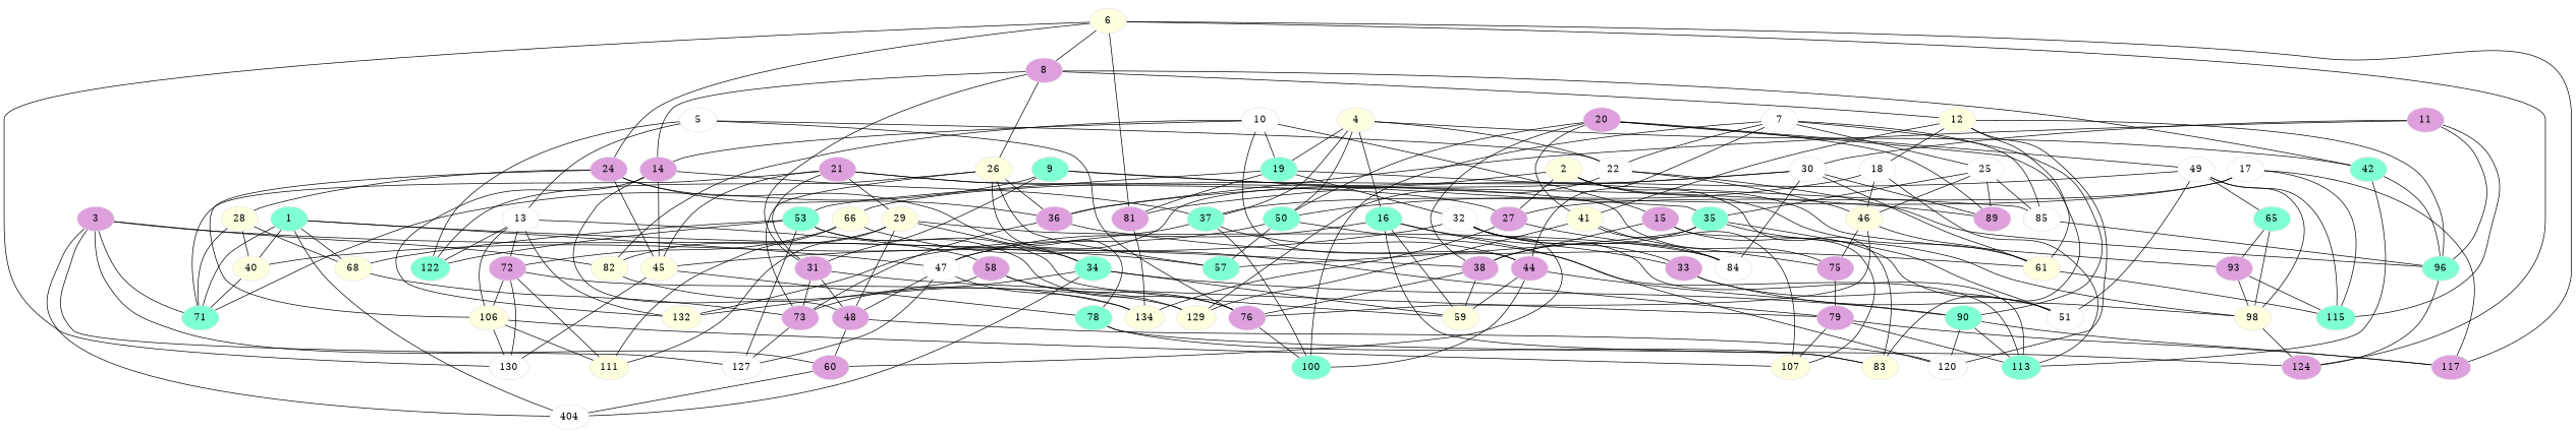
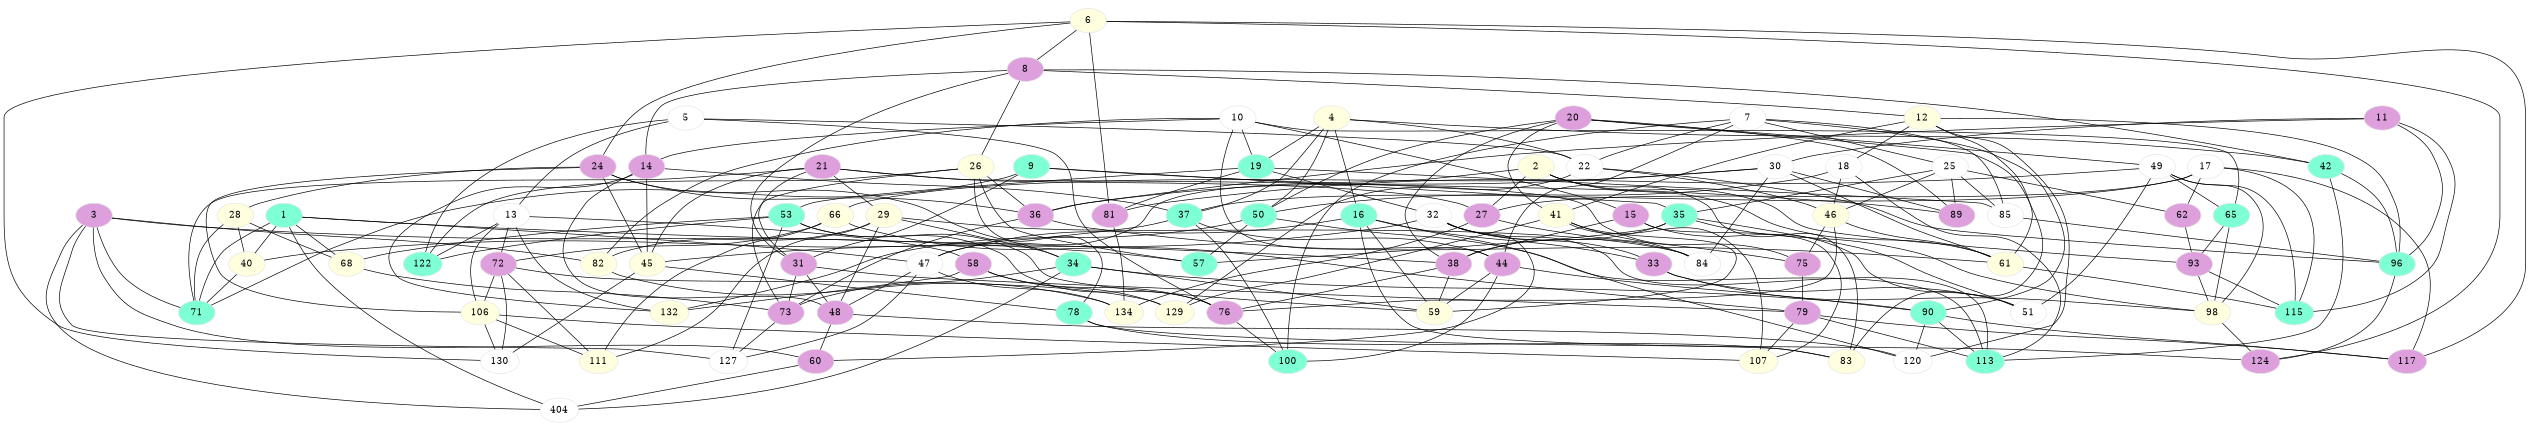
  graph {
    node [color=gray90 fillcolor=plum style=filled]
    1 [fillcolor=aquamarine super="+94"]
    38 [super="+70"]
    40 [fillcolor=lightyellow]
    47 [fillcolor=white super="+131"]
    68 [fillcolor=lightyellow]
    71 [fillcolor=aquamarine super="+142"]
    n7 [fillcolor=white label=404]
    76 [super="+105"]
    59 [fillcolor=lightyellow super="+121"]
    127 [fillcolor=white]
    48 [super="+139"]
    134 [fillcolor=lightyellow]
    73 [super="+108"]
    2 [fillcolor=lightyellow super="+55"]
    27 [super="+143"]
    61 [fillcolor=lightyellow super="+137"]
    83 [fillcolor=lightyellow]
    93 [super="+138"]
    75
    115 [fillcolor=aquamarine]
    98 [fillcolor=lightyellow super="+116"]
    3 [super="+91"]
    57 [fillcolor=aquamarine]
    60
    82 [fillcolor=lightyellow]
    4 [fillcolor=lightyellow super="+101"]
    16 [fillcolor=aquamarine super="+54"]
    19 [fillcolor=aquamarine super="+114"]
    22 [fillcolor=white super="+43"]
    37 [fillcolor=aquamarine super="+126"]
    42 [fillcolor=aquamarine]
    50 [fillcolor=aquamarine super="+74"]
    120 [fillcolor=white]
    33
    81
    85 [fillcolor=white]
    32 [fillcolor=white super="+102"]
    53 [fillcolor=aquamarine super="+123"]
    96 [fillcolor=aquamarine super="+141"]
    46 [fillcolor=lightyellow super="+80"]
    129 [fillcolor=lightyellow]
    44 [super="+92"]
    100 [fillcolor=aquamarine]
    113 [fillcolor=aquamarine super="+135"]
    132 [fillcolor=lightyellow]
    13 [fillcolor=white super="+23"]
    122 [fillcolor=aquamarine]
    58
    72 [super="+140"]
    106 [fillcolor=lightyellow super="+125"]
    5 [fillcolor=white]
    6 [fillcolor=lightyellow super="+77"]
    8 [super="+109"]
    24 [super="+52"]
    117
    124
    130 [fillcolor=white]
    12 [fillcolor=lightyellow super="+119"]
    14 [super="+64"]
    26 [fillcolor=lightyellow super="+99"]
    31 [super="+97"]
    36 [super="+110"]
    45 [fillcolor=lightyellow super="+112"]
    28 [fillcolor=lightyellow]
    34 [fillcolor=aquamarine super="+88"]
    7 [fillcolor=white super="+103"]
    25 [fillcolor=white super="+86"]
    90 [fillcolor=aquamarine super="+95"]
    35 [fillcolor=aquamarine super="+63"]
    89
+   62
    18 [fillcolor=white]
    41 [fillcolor=lightyellow super="+136"]
    78 [fillcolor=aquamarine]
    79 [super="+118"]
    9 [fillcolor=aquamarine]
    51 [fillcolor=white]
    10 [fillcolor=white super="+128"]
    15
    65 [fillcolor=aquamarine]
    107 [fillcolor=lightyellow]
    30 [fillcolor=white super="+39"]
    84 [fillcolor=white]
    66 [fillcolor=lightyellow]
    11
    111 [fillcolor=lightyellow]
    17 [fillcolor=white super="+67"]
    20 [super="+69"]
    49 [fillcolor=white super="+133"]
    21 [super="+87"]
    29 [fillcolor=lightyellow super="+56"]
    1 -- 38
    1 -- 40
    1 -- 47
    1 -- 68
    1 -- 71
    1 -- n7
    38 -- 76
    38 -- 59
    40 -- 71
    47 -- 127
    47 -- 48
    47 -- 134
    68 -- 73
    76 -- 100
    48 -- 60
    48 -- 120
    73 -- 127
    2 -- 47
    2 -- 27 [weight=2]
    2 -- 61
    2 -- 83
    2 -- 93
    27 -- 134
    27 -- 75
    61 -- 115
    93 -- 115
    93 -- 98
    75 -- 79
    98 -- 124
    3 -- 71
    3 -- n7
    3 -- 127
    3 -- 57
    3 -- 60
    3 -- 82
    60 -- n7
    82 -- 134
    4 -- 16
    4 -- 19
    4 -- 22
    4 -- 37
    4 -- 42
    4 -- 50
    16 -- 47
    16 -- 59
    16 -- 83
    16 -- 120
    16 -- 33
    19 -- 81
    19 -- 85
    19 -- 32
    19 -- 53
    22 -- 96
    22 -- 46
    22 -- 129
    37 -- 40
    37 -- 44
    37 -- 100
    42 -- 96
    42 -- 113
    50 -- 57
    50 -- 113
    50 -- 132
    33 -- 98
    33 -- 51
    81 -- 134
    85 -- 96
    32 -- 60
    32 -- 33
    32 -- 113
    32 -- 45
    32 -- 84
    53 -- 68
    53 -- 76
    53 -- 59
    53 -- 127
    53 -- 122
    96 -- 124
    46 -- 76
    46 -- 61
    46 -- 75
    44 -- 59
    44 -- 100
    44 -- 90
    13 -- 132
    13 -- 122
    13 -- 58
    13 -- 72
    13 -- 106
    58 -- 76
    58 -- 129
    58 -- 132
    72 -- 129
    72 -- 106
    72 -- 130
    72 -- 111
    106 -- 130
    106 -- 107
    106 -- 111
    5 -- 76
    5 -- 22
    5 -- 13
    5 -- 122
    6 -- 81
    6 -- 8
    6 -- 24
    6 -- 117
    6 -- 124
    6 -- 130
    8 -- 42
    8 -- 12
    8 -- 14
    8 -- 26
    8 -- 31
    24 -- 106
    24 -- 36
    24 -- 45
    24 -- 28
    24 -- 34
    12 -- 61
    12 -- 120
    12 -- 96
    12 -- 18
    12 -- 41
    14 -- 48
    14 -- 37
    14 -- 132
    14 -- 45
    26 -- 73
    26 -- 57
    26 -- 122
    26 -- 36
    26 -- 78
    31 -- 48
    31 -- 73
    31 -- 79
    36 -- 73
    36 -- 61
    45 -- 130
    45 -- 78
    28 -- 40
    28 -- 68
    28 -- 71
    34 -- n7
    34 -- 59
    34 -- 73
    34 -- 90
    7 -- 22
    7 -- 85
    7 -- 44
    7 -- 100
    7 -- 25
    7 -- 90
    25 -- 85
    25 -- 46
    25 -- 35
    25 -- 89
+   25 -- 62
    90 -- 120
    90 -- 113
    90 -- 117
    35 -- 38
    35 -- 98
    35 -- 57
    35 -- 51
+   62 -- 93
    18 -- 50
    18 -- 46
    18 -- 113
+   41 -- 59
    41 -- 129
    41 -- 107
    41 -- 84
    78 -- 83
    78 -- 124
    79 -- 113
    79 -- 117
    79 -- 107
    9 -- 71
    9 -- 31
    9 -- 35
    9 -- 89
    10 -- 82
    10 -- 19
    10 -- 44
    10 -- 14
    10 -- 15
+   10 -- 65
    15 -- 38
    15 -- 51
    15 -- 107
    65 -- 93
    65 -- 98
    30 -- 61
    30 -- 36
    30 -- 89
    30 -- 84
    30 -- 66
    66 -- 72
    66 -- 79
    66 -- 111
    11 -- 115
    11 -- 96
    11 -- 36
    11 -- 30
    17 -- 27
    17 -- 115
    17 -- 37
    17 -- 117
+   17 -- 62 [weight=2]
    20 -- 38
    20 -- 83
    20 -- 50
    20 -- 89
    20 -- 41
    20 -- 49
    49 -- 115
    49 -- 98
    49 -- 81
    49 -- 51
    49 -- 65
    21 -- 71
    21 -- 27
    21 -- 75
    21 -- 31
    21 -- 45
    21 -- 29
    29 -- 48
    29 -- 82
    29 -- 34
    29 -- 84
    29 -- 111
  }
